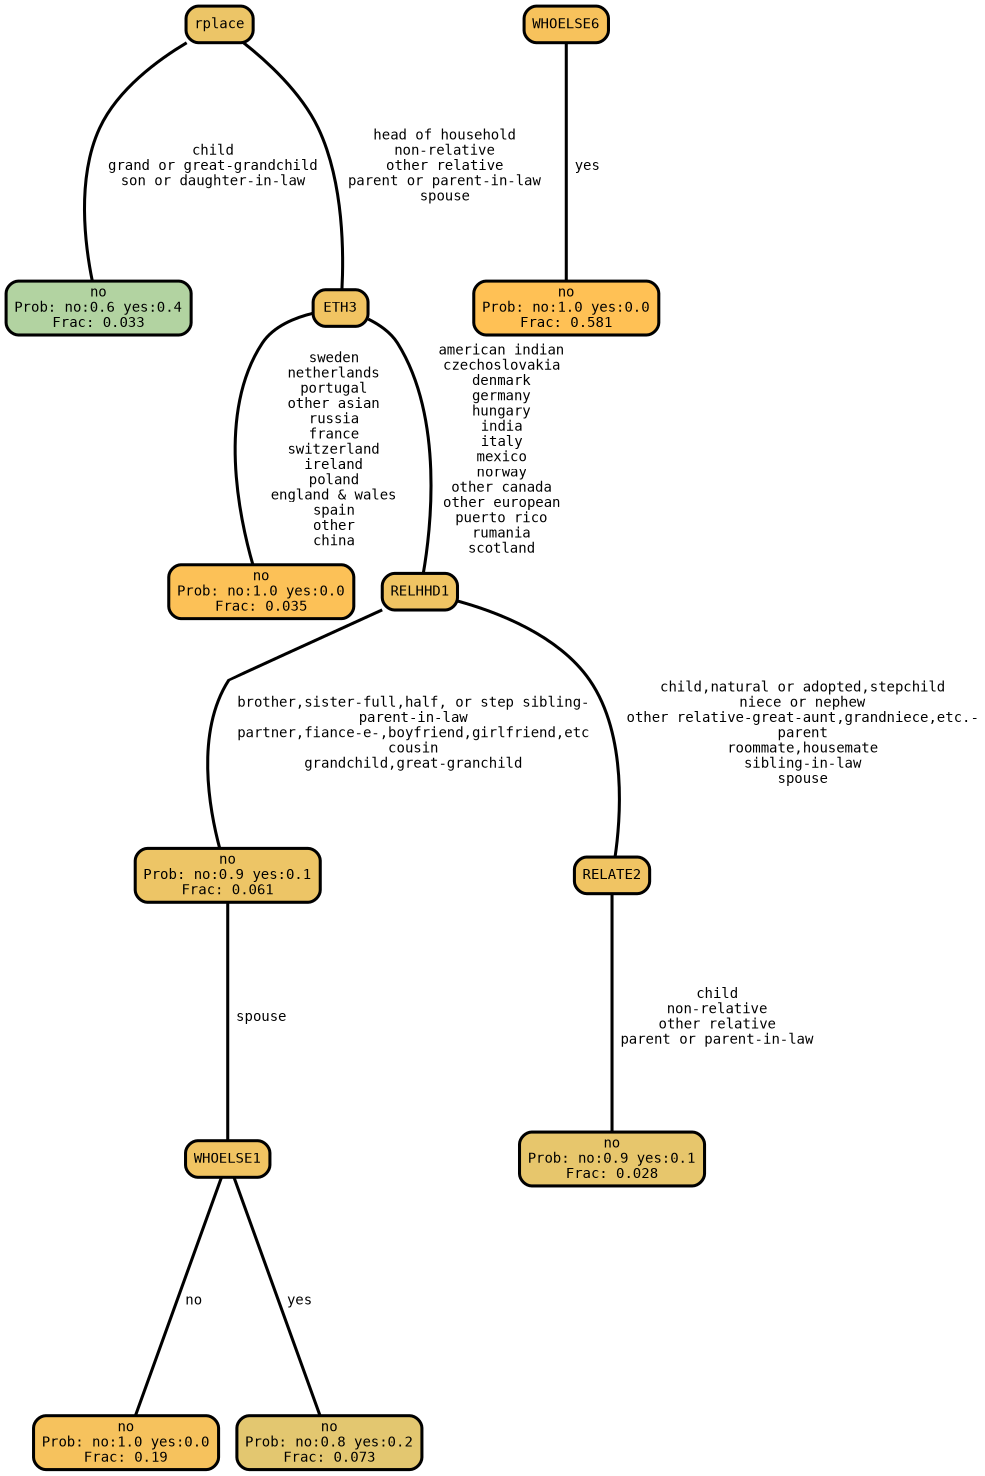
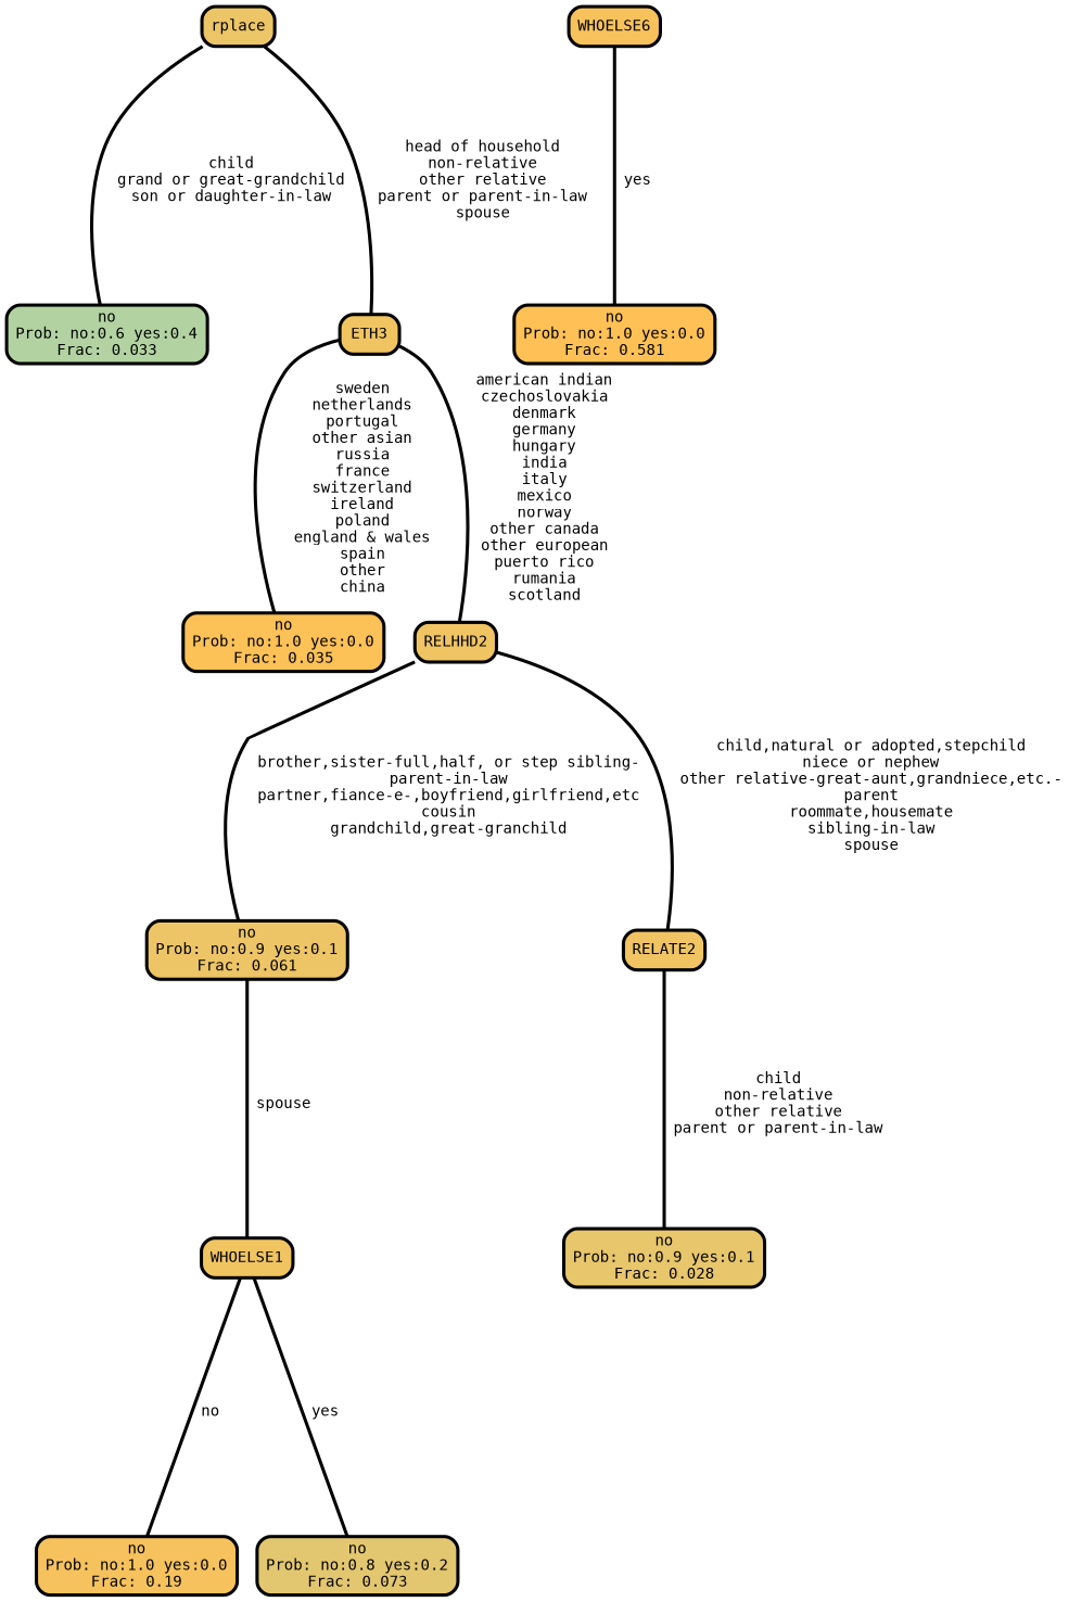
  graph {
    fontname="DejaVu Sans Mono"
    ranksep="0 equally"
    splines=straight
    node [color=black fillcolor="#f1c462" fontcolor=black fontname="DejaVu Sans Mono" penwidth=3 shape=box style="filled, rounded"]
    edge [color=black fontname="DejaVu Sans Mono" penwidth=3]
    n1 [fillcolor="#b2d3a1" label="no\nProb: no:0.6 yes:0.4\nFrac: 0.033"]
    n2 [fillcolor="#ecc567" label=rplace]
    n3 [label=ETH3]
    n4 [fillcolor="#fcc157" label="no\nProb: no:1.0 yes:0.0\nFrac: 0.035"]
-   n5 [fillcolor="#f0c463" label=RELHHD1]
+   n5 [fillcolor="#f0c463" label=RELHHD2]
    n6 [fillcolor="#edc566" label="no\nProb: no:0.9 yes:0.1\nFrac: 0.061"]
    n7 [fillcolor="#f0c463" label=RELATE2]
    n8 [label=WHOELSE1]
    n9 [fillcolor="#e7c66c" label="no\nProb: no:0.9 yes:0.1\nFrac: 0.028"]
    n10 [fillcolor="#f6c25d" label="no\nProb: no:1.0 yes:0.0\nFrac: 0.19"]
    n11 [fillcolor="#e3c770" label="no\nProb: no:0.8 yes:0.2\nFrac: 0.073"]
    n12 [fillcolor="#f7c25c" label=WHOELSE6]
    n13 [fillcolor="#ffc155" label="no\nProb: no:1.0 yes:0.0\nFrac: 0.581"]
    subgraph sub_1 {
      rank=same
    }
    n2 -- n1 [label=" child\n grand or great-grandchild\n son or daughter-in-law"]
    n2 -- n3 [label=" head of household\n non-relative\n other relative\n parent or parent-in-law\n spouse"]
    n3 -- n4 [label=" sweden\n netherlands\n portugal\n other asian\n russia\n france\n switzerland\n ireland\n poland\n england & wales\n spain\n other\n china"]
    n3 -- n5 [label=" american indian\n czechoslovakia\n denmark\n germany\n hungary\n india\n italy\n mexico\n norway\n other canada\n other european\n puerto rico\n rumania\n scotland"]
    n5 -- n6 [label=" brother,sister-full,half, or step sibling-\n parent-in-law\n partner,fiance-e-,boyfriend,girlfriend,etc\n cousin\n grandchild,great-granchild"]
    n5 -- n7 [label=" child,natural or adopted,stepchild\n niece or nephew\n other relative-great-aunt,grandniece,etc.-\n parent\n roommate,housemate\n sibling-in-law\n spouse"]
    n6 -- n8 [label=" spouse"]
    n7 -- n9 [label=" child\n non-relative\n other relative\n parent or parent-in-law"]
    n8 -- n10 [label=" no"]
    n8 -- n11 [label=" yes"]
    n12 -- n13 [label=" yes"]
  }
